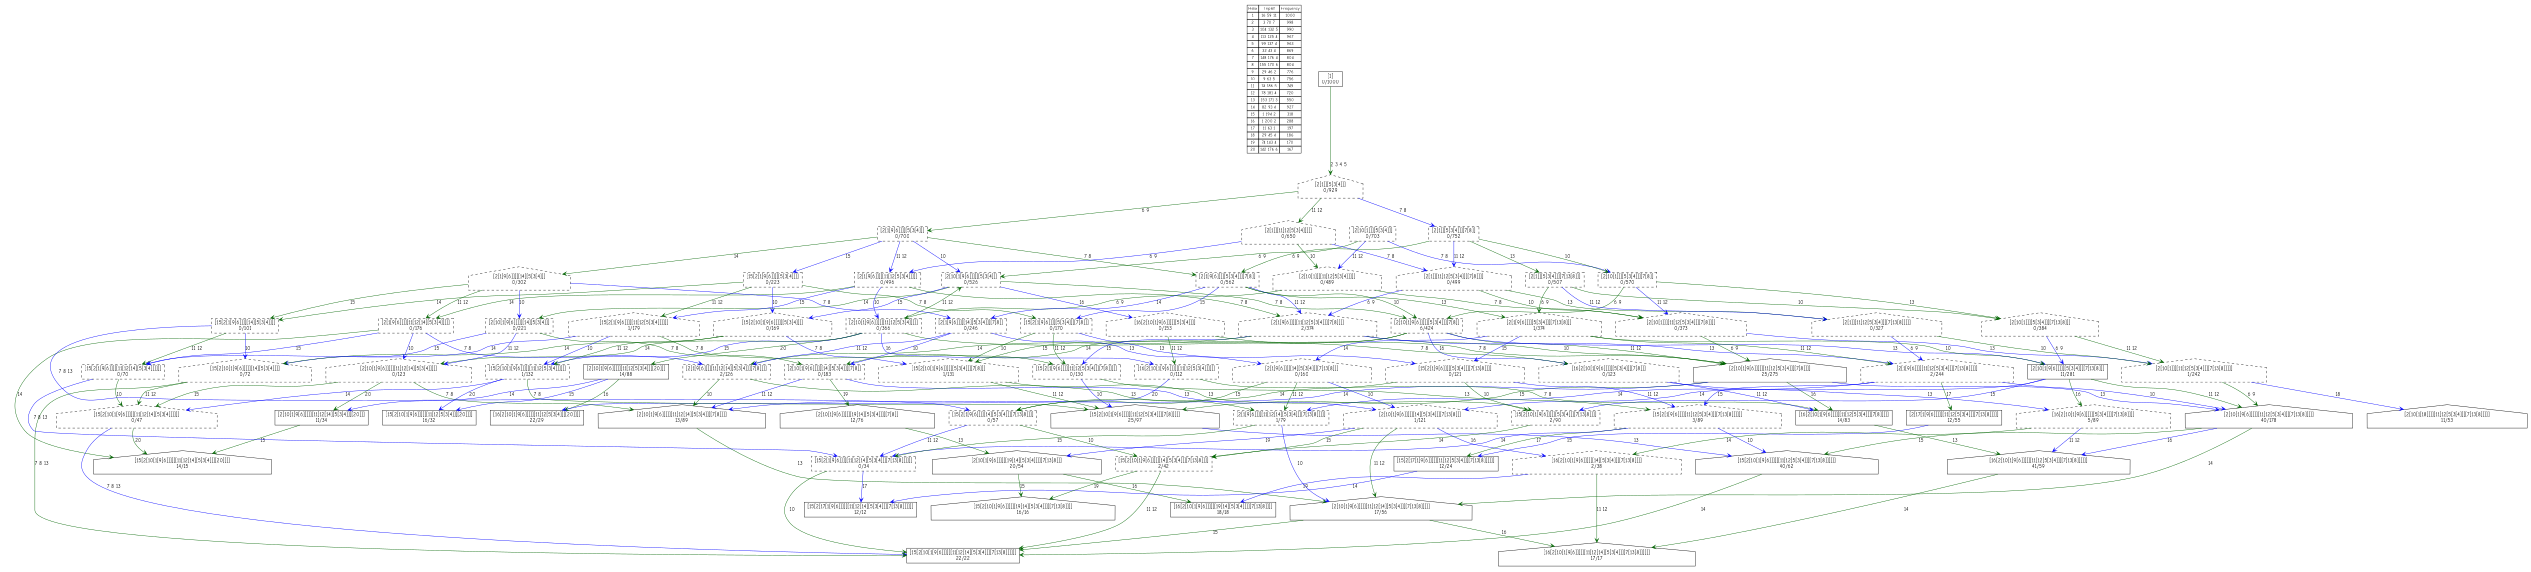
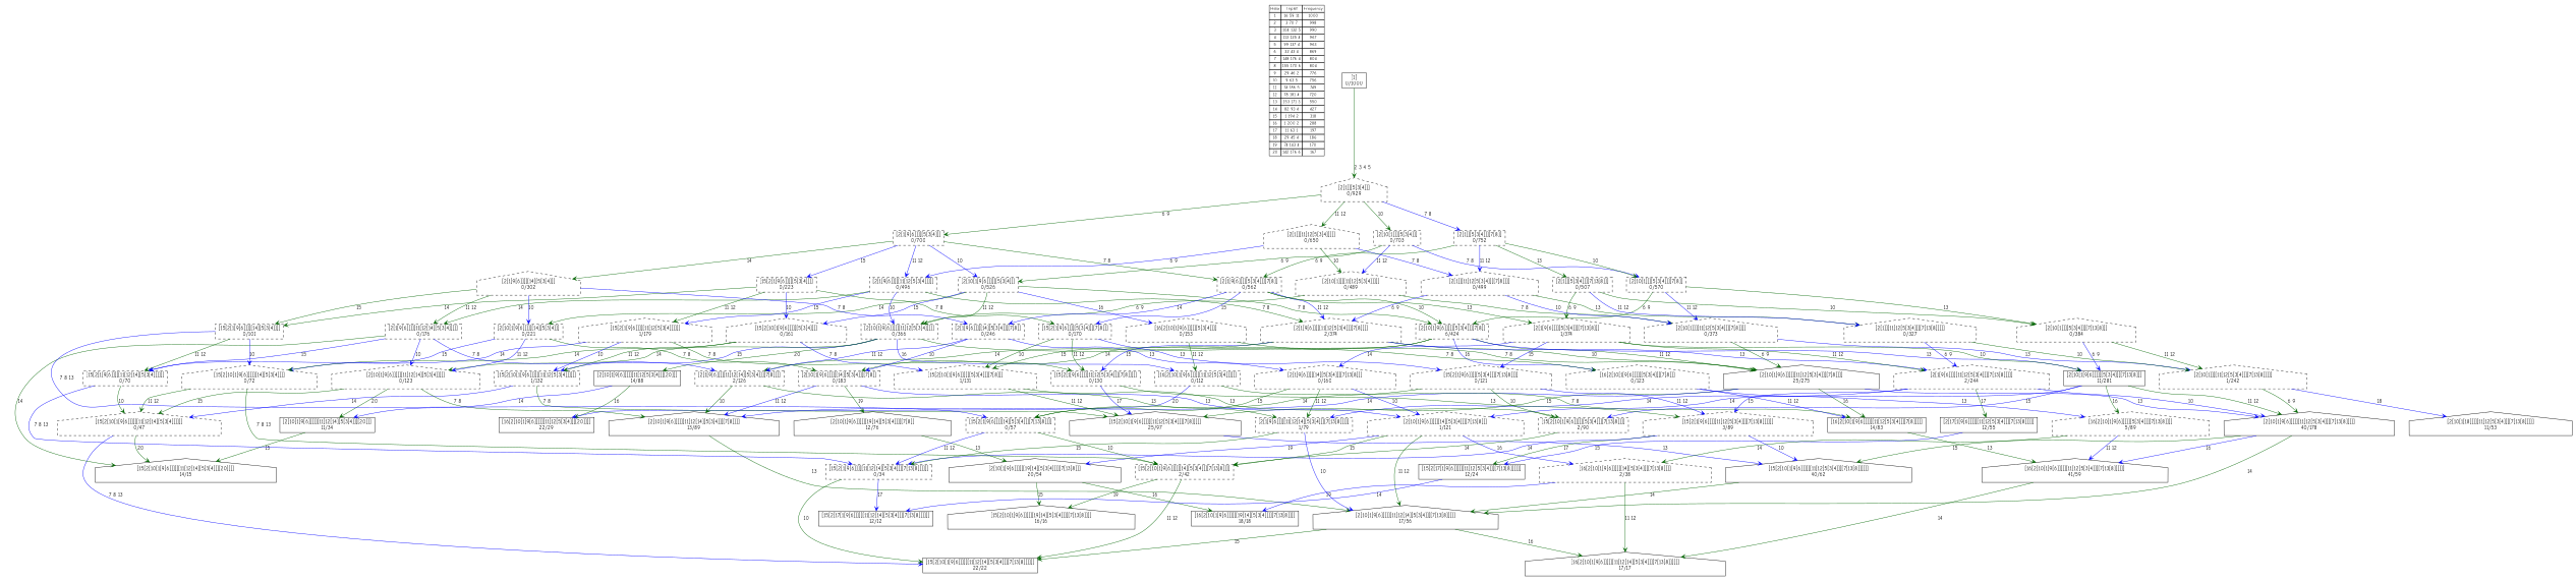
  digraph {
    fontname="Comic Neue"
    nodesep=0.5
    node [fontname="Comic Neue" shape=house style=dashed]
    edge [arrowhead=vee color=darkgreen fontname="Comic Neue"]
-   n1 [fontsize=11 label=< <table border="0" cellborder="1" cellspacing="0"><tr><td>Helix</td><td>Triplet</td><td>Frequency</td></tr> <tr><td>1</td><td>16 59 11</td><td>1000</td></tr> <tr><td>2</td><td>3 70 7</td><td>998</td></tr> <tr><td>3</td><td>104 132 5</td><td>990</td></tr> <tr><td>4</td><td>113 125 4</td><td>967</td></tr> <tr><td>5</td><td>99 137 4</td><td>963</td></tr> <tr><td>6</td><td>32 43 4</td><td>869</td></tr> <tr><td>7</td><td>148 176 4</td><td>804</td></tr> <tr><td>8</td><td>155 170 6</td><td>804</td></tr> <tr><td>9</td><td>29 46 2</td><td>776</td></tr> <tr><td>10</td><td>9 63 5</td><td>756</td></tr> <tr><td>11</td><td>74 186 5</td><td>749</td></tr> <tr><td>12</td><td>78 181 4</td><td>720</td></tr> <tr><td>13</td><td>153 171 3</td><td>550</td></tr> <tr><td>14</td><td>82 93 4</td><td>927</td></tr> <tr><td>15</td><td>1 194 2</td><td>318</td></tr> <tr><td>16</td><td>1 200 2</td><td>288</td></tr> <tr><td>17</td><td>11 63 1</td><td>197</td></tr> <tr><td>18</td><td>29 45 4</td><td>186</td></tr> <tr><td>19</td><td>74 143 4</td><td>170</td></tr> <tr><td>20</td><td>142 176 6</td><td>167</td></tr> </table>> shape=plaintext style=""]
+   n1 [fontsize=11 label=< <table border="0" cellborder="1" cellspacing="0"><tr><td>Helix</td><td>Triplet</td><td>Frequency</td></tr> <tr><td>1</td><td>16 59 11</td><td>1000</td></tr> <tr><td>2</td><td>3 70 7</td><td>998</td></tr> <tr><td>3</td><td>104 132 5</td><td>990</td></tr> <tr><td>4</td><td>113 125 4</td><td>967</td></tr> <tr><td>5</td><td>99 137 4</td><td>963</td></tr> <tr><td>6</td><td>32 43 4</td><td>869</td></tr> <tr><td>7</td><td>148 176 4</td><td>804</td></tr> <tr><td>8</td><td>155 170 6</td><td>804</td></tr> <tr><td>9</td><td>29 46 2</td><td>776</td></tr> <tr><td>10</td><td>9 63 5</td><td>756</td></tr> <tr><td>11</td><td>74 186 5</td><td>749</td></tr> <tr><td>12</td><td>78 181 4</td><td>720</td></tr> <tr><td>13</td><td>153 171 3</td><td>550</td></tr> <tr><td>14</td><td>82 93 4</td><td>427</td></tr> <tr><td>15</td><td>1 194 2</td><td>318</td></tr> <tr><td>16</td><td>1 200 2</td><td>288</td></tr> <tr><td>17</td><td>11 63 1</td><td>197</td></tr> <tr><td>18</td><td>29 45 4</td><td>186</td></tr> <tr><td>19</td><td>74 143 4</td><td>170</td></tr> <tr><td>20</td><td>142 176 6</td><td>167</td></tr> </table>> shape=plaintext style=""]
    n2 [label="[16[2[10[1[9[6]]]]][11[12[5[3[4]]][7[13[8]]]]]]\n41/59" style=""]
    n3 [label="[16[2[10[1[9[6]]]]][11[12[14][5[3[4]]][7[13[8]]]]]]\n17/17" style=""]
    n4 [label="[15[2[10[1[9[6]]]]][11[12[5[3[4]]][7[13[8]]]]]]\n40/62" style=""]
    n5 [label="[15[2[10[1[9[6]]]]][11[12[14][5[3[4]]][7[13[8]]]]]]\n22/22" shape=box style=""]
    n6 [label="[2[10[1[9[6]]]]][11[12[5[3[4]]][7[13[8]]]]]\n40/178" style=""]
    n7 [label="[2[10[1[9[6]]]]][11[12[14][5[3[4]]][7[13[8]]]]]\n17/56" style=""]
    n8 [label="[2[10[1[9[6]]]]][11[12[5[3[4]]][7[8]]]]\n25/275" style=""]
    n9 [label="[15[2[10[1[9[6]]]]][11[12[5[3[4]]][7[8]]]]]\n25/97" style=""]
    n10 [label="[16[2[10[1[9[6]]]]][11[12[5[3[4]]][7[8]]]]]\n14/83" shape=box style=""]
    n11 [label="[2[10[1[9[6]]]]][11[12[14][5[3[4]]][7[8]]]]\n13/89" style=""]
    n12 [label="[16[2[10[1[9[6]]]]][11[12[5[3[4]]][20]]]]\n22/29" shape=box style=""]
    n13 [label="[2[10[1[9[6]]]]][19[14][5[3[4]]]][7[13[8]]]\n20/54" style=""]
    n14 [label="[16[2[10[1[9[6]]]]][19[14][5[3[4]]]][7[13[8]]]]\n18/18" shape=box style=""]
    n15 [label="[15[2[10[1[9[6]]]]][19[14][5[3[4]]]][7[13[8]]]]\n16/16" style=""]
-   n16 [label="[15[2[10[1[9[6]]]]][11[12[5[3[4]]][20]]]]\n16/32" shape=box style=""]
    n17 [label="[15[2[10[1[9[6]]]]][11[12[14][5[3[4]]][20]]]]\n14/15" style=""]
    n18 [label="[2[10[1[9[6]]]]][11[12[5[3[4]]][20]]]\n14/88" shape=box style=""]
    n19 [label="[2[10[1[9[6]]]]][11[12[14][5[3[4]]][20]]]\n11/34" shape=box style=""]
    n20 [label="[15[2[17[1[9[6]]]]][11[12[14][5[3[4]]][7[13[8]]]]]]\n12/12" shape=box style=""]
    n21 [label="[2[17[1[9[6]]]]][11[12[5[3[4]]][7[13[8]]]]]\n12/55" shape=box style=""]
    n22 [label="[15[2[17[1[9[6]]]]][11[12[5[3[4]]][7[13[8]]]]]]\n12/24" shape=box style=""]
    n23 [label="[2[10[1[9[6]]]]][19[14][5[3[4]]]][7[8]]\n12/76" style=""]
    n24 [label="[2[10[1[9[6]]]]][5[3[4]]][7[13[8]]]\n11/281" shape=box style=""]
    n25 [label="[16[2[10[1[9[6]]]]][5[3[4]]][7[13[8]]]]\n5/89"]
    n26 [label="[15[2[10[1[9[6]]]]][5[3[4]]][7[13[8]]]]\n2/90" shape=box]
    n27 [label="[2[10[1[9[6]]]]][14][5[3[4]]][7[13[8]]]\n1/121"]
    n28 [label="[16[2[10[1[9[6]]]]][14][5[3[4]]][7[13[8]]]]\n2/38"]
    n29 [label="[15[2[10[1[9[6]]]]][14][5[3[4]]][7[13[8]]]]\n2/42" shape=box]
    n30 [label="[2[10[1[18]]]][11[12[5[3[4]]][7[13[8]]]]]\n11/53" style=""]
    n31 [label="[16[2[10[1[9[6]]]]][11[12[5[3[4]]]]]]\n0/112" shape=box]
    n32 [label="[2[10[1[9[6]]]]][11[12[5[3[4]]]]]\n0/366" shape=box]
    n33 [label="[15[2[10[1[9[6]]]]][11[12[5[3[4]]]]]]\n1/132" shape=box]
    n34 [label="[2[10[1[9[6]]]]][11[12[14][5[3[4]]]]]\n0/123"]
    n35 [label="[15[2[10[1[9[6]]]]][11[12[14][5[3[4]]]]]]\n0/47"]
    n36 [label="[2[1[9[6]]]][11[12[5[3[4]]][7[13[8]]]]]\n2/244"]
    n37 [label="[15[2[1[9[6]]]][11[12[5[3[4]]][7[13[8]]]]]]\n3/89"]
    n38 [label="[2[1[9[6]]]][11[12[14][5[3[4]]][7[13[8]]]]]\n1/79" shape=box]
    n39 [label="[15[2[1[9[6]]]][11[12[14][5[3[4]]][7[13[8]]]]]]\n0/34" shape=box]
    n40 [label="[2[10[1[9[6]]]]][5[3[4]]][7[8]]\n6/424" shape=box]
    n41 [label="[15[2[10[1[9[6]]]]][5[3[4]]][7[8]]]\n1/131"]
    n42 [label="[2[10[1[9[6]]]]][14][5[3[4]]][7[8]]\n0/183" shape=box]
    n43 [label="[16[2[10[1[9[6]]]]][5[3[4]]][7[8]]]\n0/123"]
    n44 [label="[2[10[1]]][11[12[5[3[4]]][7[13[8]]]]]\n1/242"]
    n45 [label="[2[1[9[6]]]][11[12[5[3[4]]][7[8]]]]\n2/374"]
    n46 [label="[15[2[1[9[6]]]][11[12[5[3[4]]][7[8]]]]]\n0/130" shape=box]
    n47 [label="[2[1[9[6]]]][11[12[14][5[3[4]]][7[8]]]]\n2/126" shape=box]
    n48 [label="[2[10[1]]][11[12[5[3[4]]][7[8]]]]\n0/373"]
    n49 [label="[2[10[1[9[6]]]]][5[3[4]]]\n0/526" shape=box]
    n50 [label="[16[2[10[1[9[6]]]]][5[3[4]]]]\n0/153"]
    n51 [label="[2[10[1[9[6]]]]][14][5[3[4]]]\n0/221" shape=box]
-   n52 [label="[15[2[10[1[9[6]]]]][5[3[4]]]]\n0/169"]
+   n52 [label="[15[2[10[1[9[6]]]]][5[3[4]]]]\n0/161"]
    n53 [label="[15[2[10[1[9[6]]]]][14][5[3[4]]]]\n0/72"]
    n54 [label="[2[1[9[6]]]][11[12[5[3[4]]]]]\n0/496" shape=box]
    n55 [label="[15[2[1[9[6]]]][11[12[5[3[4]]]]]]\n1/179"]
    n56 [label="[2[1[9[6]]]][11[12[14][5[3[4]]]]]\n0/176" shape=box]
    n57 [label="[15[2[1[9[6]]]][11[12[14][5[3[4]]]]]]\n0/70" shape=box]
    n58 [label="[2[10[1]]][11[12[5[3[4]]]]]\n0/489"]
    n59 [label="[2[1[9[6]]]][14][5[3[4]]][7[13[8]]]\n0/160"]
    n60 [label="[15[2[1[9[6]]]][14][5[3[4]]][7[13[8]]]]\n0/57" shape=box]
    n61 [label="[2[1[9[6]]]][5[3[4]]][7[13[8]]]\n1/374"]
    n62 [label="[15[2[1[9[6]]]][5[3[4]]][7[13[8]]]]\n0/121"]
    n63 [label="[2[10[1]]][5[3[4]]][7[13[8]]]\n0/384"]
    n64 [label="[2[1[9[6]]]][14][5[3[4]]][7[8]]\n0/246" shape=box]
    n65 [label="[2[1]][11[12[5[3[4]]][7[13[8]]]]]\n0/327"]
    n66 [label="[2[1[9[6]]]][5[3[4]]][7[8]]\n0/562" shape=box]
    n67 [label="[15[2[1[9[6]]]][5[3[4]]][7[8]]]\n0/170" shape=box]
    n68 [label="[2[10[1]]][5[3[4]]][7[8]]\n0/570" shape=box]
    n69 [label="[2[1[9[6]]]][5[3[4]]]\n0/700" shape=box]
    n70 [label="[15[2[1[9[6]]]][5[3[4]]]]\n0/223" shape=box]
    n71 [label="[2[1[9[6]]]][14][5[3[4]]]\n0/302"]
    n72 [label="[15[2[1[9[6]]]][14][5[3[4]]]]\n0/101" shape=box]
    n73 [label="[2[10[1]]][5[3[4]]]\n0/703" shape=box]
    n74 [label="[2[1]][11[12[5[3[4]]]]]\n0/650"]
    n75 [label="[2[1]][11[12[5[3[4]]][7[8]]]]\n0/499"]
    n76 [label="[2[1]][5[3[4]]][7[13[8]]]\n0/507" shape=box]
    n77 [label="[2[1]][5[3[4]]][7[8]]\n0/752" shape=box]
    n78 [label="[2[1]][5[3[4]]]\n0/929"]
    n79 [label="[1]\n0/1000" shape=box style=""]
    n2 -> n3 [label="14 "]
-   n4 -> n5 [label="14 "]
+   n4 -> n7 [label="14 "]
    n6 -> n2 [color=blue label="16 "]
    n6 -> n4 [label="15 "]
    n6 -> n7 [label="14 "]
    n7 -> n3 [label="16 "]
    n7 -> n5 [label="15 "]
    n8 -> n6 [color=blue label="13 "]
    n8 -> n9 [label="15 "]
    n8 -> n10 [label="16 "]
    n8 -> n11 [color=blue label="14 "]
    n9 -> n4 [color=blue label="13 "]
    n10 -> n2 [label="13 "]
    n11 -> n7 [label="13 "]
    n13 -> n14 [label="16 "]
    n13 -> n15 [label="15 "]
    n18 -> n12 [label="16 "]
-   n18 -> n16 [color=blue label="15 "]
    n18 -> n19 [color=blue label="14 "]
    n19 -> n17 [label="15 "]
    n21 -> n22 [color=blue label="15 "]
    n22 -> n20 [color=blue label="14 "]
    n23 -> n13 [label="13 "]
    n24 -> n6 [label="11 12 "]
    n24 -> n25 [label="16 "]
    n24 -> n26 [color=blue label="15 "]
    n24 -> n27 [color=blue label="14 "]
    n25 -> n2 [color=blue label="11 12 "]
    n25 -> n28 [label="14 "]
    n26 -> n29 [label="14 "]
    n27 -> n7 [label="11 12 "]
    n27 -> n13 [color=blue label="19 "]
    n27 -> n28 [color=blue label="16 "]
    n27 -> n29 [label="15 "]
    n28 -> n3 [label="11 12 "]
    n28 -> n14 [color=blue label="19 "]
    n29 -> n5 [label="11 12 "]
    n29 -> n15 [label="19 "]
    n31 -> n10 [label="7 8 "]
    n31 -> n12 [color=blue label="20 "]
    n32 -> n8 [label="7 8 "]
    n32 -> n18 [label="20 "]
    n32 -> n31 [color=blue label="16 "]
    n32 -> n33 [color=blue label="15 "]
    n32 -> n34 [label="14 "]
    n33 -> n9 [label="7 8 "]
-   n33 -> n16 [color=blue label="20 "]
    n33 -> n35 [color=blue label="14 "]
    n34 -> n11 [label="7 8 "]
    n34 -> n19 [label="20 "]
    n34 -> n35 [label="15 "]
    n35 -> n5 [color=blue label="7 8 13 "]
    n35 -> n17 [label="20 "]
    n36 -> n6 [color=blue label="10 "]
    n36 -> n21 [label="17 "]
    n36 -> n37 [color=blue label="15 "]
    n36 -> n38 [color=blue label="14 "]
    n37 -> n4 [color=blue label="10 "]
    n37 -> n22 [label="17 "]
    n37 -> n39 [color=blue label="14 "]
    n38 -> n7 [color=blue label="10 "]
    n38 -> n39 [label="15 "]
    n39 -> n5 [label="10 "]
    n39 -> n20 [color=blue label="17 "]
    n40 -> n8 [label="11 12 "]
    n40 -> n24 [color=blue label="13 "]
    n40 -> n41 [label="15 "]
    n40 -> n42 [label="14 "]
    n40 -> n43 [color=blue label="16 "]
    n41 -> n9 [label="11 12 "]
    n41 -> n26 [label="13 "]
    n42 -> n11 [color=blue label="11 12 "]
    n42 -> n23 [label="19 "]
    n42 -> n27 [color=blue label="13 "]
    n43 -> n10 [color=blue label="11 12 "]
    n43 -> n25 [color=blue label="13 "]
    n44 -> n6 [label="6 9 "]
    n44 -> n30 [color=blue label="18 "]
    n45 -> n8 [label="10 "]
    n45 -> n36 [color=blue label="13 "]
    n45 -> n46 [color=blue label="15 "]
    n45 -> n47 [label="14 "]
-   n46 -> n9 [color=blue label="10 "]
+   n46 -> n9 [color=blue label="17 "]
    n46 -> n37 [label="13 "]
    n47 -> n11 [label="10 "]
    n47 -> n38 [label="13 "]
    n48 -> n8 [label="6 9 "]
    n48 -> n44 [color=blue label="13 "]
-   n32 -> n49 [label="11 12 "]
+   n49 -> n32 [label="11 12 "]
    n49 -> n40 [label="7 8 "]
    n49 -> n50 [color=blue label="16 "]
    n49 -> n51 [label="14 "]
    n49 -> n52 [color=blue label="15 "]
    n50 -> n31 [label="11 12 "]
    n50 -> n43 [label="7 8 "]
    n51 -> n34 [color=blue label="11 12 "]
    n51 -> n42 [label="7 8 "]
    n51 -> n53 [color=blue label="15 "]
    n52 -> n33 [label="11 12 "]
    n52 -> n41 [color=blue label="7 8 "]
    n52 -> n53 [label="14 "]
-   n53 -> n5 [label="7 8 13 "]
+   n53 -> n29 [label="7 8 13 "]
    n53 -> n35 [label="11 12 "]
    n54 -> n32 [color=blue label="10 "]
    n54 -> n45 [label="7 8 "]
    n54 -> n55 [color=blue label="15 "]
    n54 -> n56 [label="14 "]
    n55 -> n33 [color=blue label="10 "]
    n55 -> n46 [label="7 8 "]
    n55 -> n57 [color=blue label="14 "]
    n56 -> n17 [label="14 "]
    n56 -> n34 [color=blue label="10 "]
    n56 -> n47 [color=blue label="7 8 "]
    n56 -> n57 [color=blue label="15 "]
    n57 -> n35 [label="10 "]
    n57 -> n39 [color=blue label="7 8 13 "]
    n58 -> n32 [label="6 9 "]
    n58 -> n48 [label="7 8 "]
    n59 -> n27 [color=blue label="10 "]
    n59 -> n38 [label="11 12 "]
    n59 -> n60 [label="15 "]
    n60 -> n29 [label="10 "]
    n60 -> n39 [color=blue label="11 12 "]
    n61 -> n24 [label="10 "]
    n61 -> n36 [label="11 12 "]
    n61 -> n59 [color=blue label="14 "]
    n61 -> n62 [color=blue label="15 "]
    n62 -> n26 [label="10 "]
    n62 -> n37 [color=blue label="11 12 "]
    n62 -> n60 [label="14 "]
    n63 -> n24 [color=blue label="6 9 "]
    n63 -> n44 [label="11 12 "]
    n64 -> n42 [color=blue label="10 "]
    n64 -> n47 [color=blue label="11 12 "]
    n64 -> n59 [color=blue label="13 "]
    n65 -> n36 [color=blue label="6 9 "]
    n65 -> n44 [label="10 "]
    n66 -> n40 [label="10 "]
    n66 -> n45 [color=blue label="11 12 "]
    n66 -> n61 [label="13 "]
    n66 -> n64 [color=blue label="14 "]
    n66 -> n67 [color=blue label="15 "]
    n67 -> n41 [label="10 "]
    n67 -> n46 [label="11 12 "]
    n67 -> n62 [color=blue label="13 "]
    n68 -> n40 [label="6 9 "]
    n68 -> n48 [color=blue label="11 12 "]
    n68 -> n63 [label="13 "]
    n69 -> n49 [color=blue label="10 "]
    n69 -> n54 [color=blue label="11 12 "]
    n69 -> n66 [label="7 8 "]
    n69 -> n70 [color=blue label="15 "]
    n69 -> n71 [label="14 "]
    n70 -> n52 [color=blue label="10 "]
    n70 -> n55 [label="11 12 "]
    n70 -> n67 [label="7 8 "]
    n70 -> n72 [label="14 "]
    n71 -> n51 [color=blue label="10 "]
    n71 -> n56 [label="11 12 "]
    n71 -> n64 [color=blue label="7 8 "]
    n71 -> n72 [label="15 "]
    n72 -> n53 [color=blue label="10 "]
    n72 -> n57 [label="11 12 "]
    n72 -> n60 [color=blue label="7 8 13 "]
    n73 -> n49 [label="6 9 "]
    n73 -> n58 [color=blue label="11 12 "]
    n73 -> n68 [color=blue label="7 8 "]
    n74 -> n54 [color=blue label="6 9 "]
    n74 -> n58 [label="10 "]
    n74 -> n75 [color=blue label="7 8 "]
    n75 -> n45 [color=blue label="6 9 "]
-   n75 -> n48 [label="10 "]
+   n75 -> n48 [color=blue label="10 "]
    n75 -> n65 [label="13 "]
    n76 -> n61 [label="6 9 "]
    n76 -> n63 [label="10 "]
    n76 -> n65 [color=blue label="11 12 "]
    n77 -> n66 [label="6 9 "]
    n77 -> n68 [label="10 "]
    n77 -> n75 [color=blue label="11 12 "]
    n77 -> n76 [label="13 "]
    n78 -> n69 [label="6 9 "]
+   n78 -> n73 [label="10 "]
    n78 -> n74 [label="11 12 "]
    n78 -> n77 [color=blue label="7 8 "]
    n79 -> n78 [label="2 3 4 5 "]
  }
